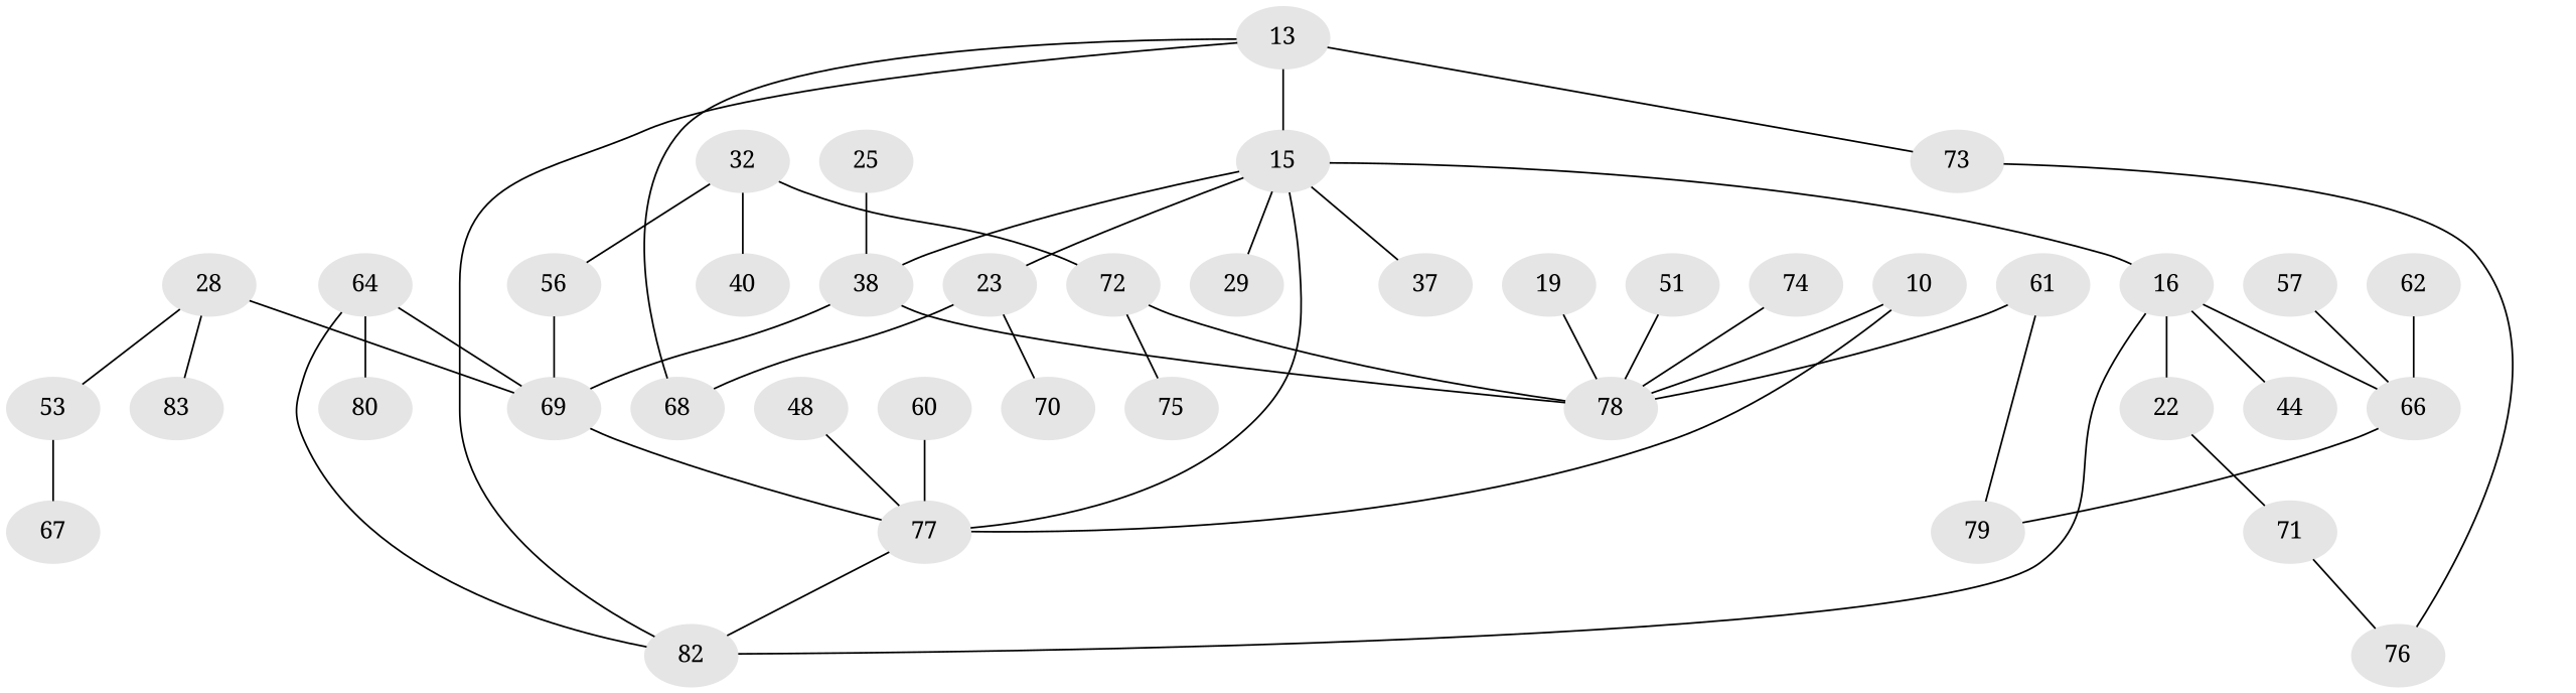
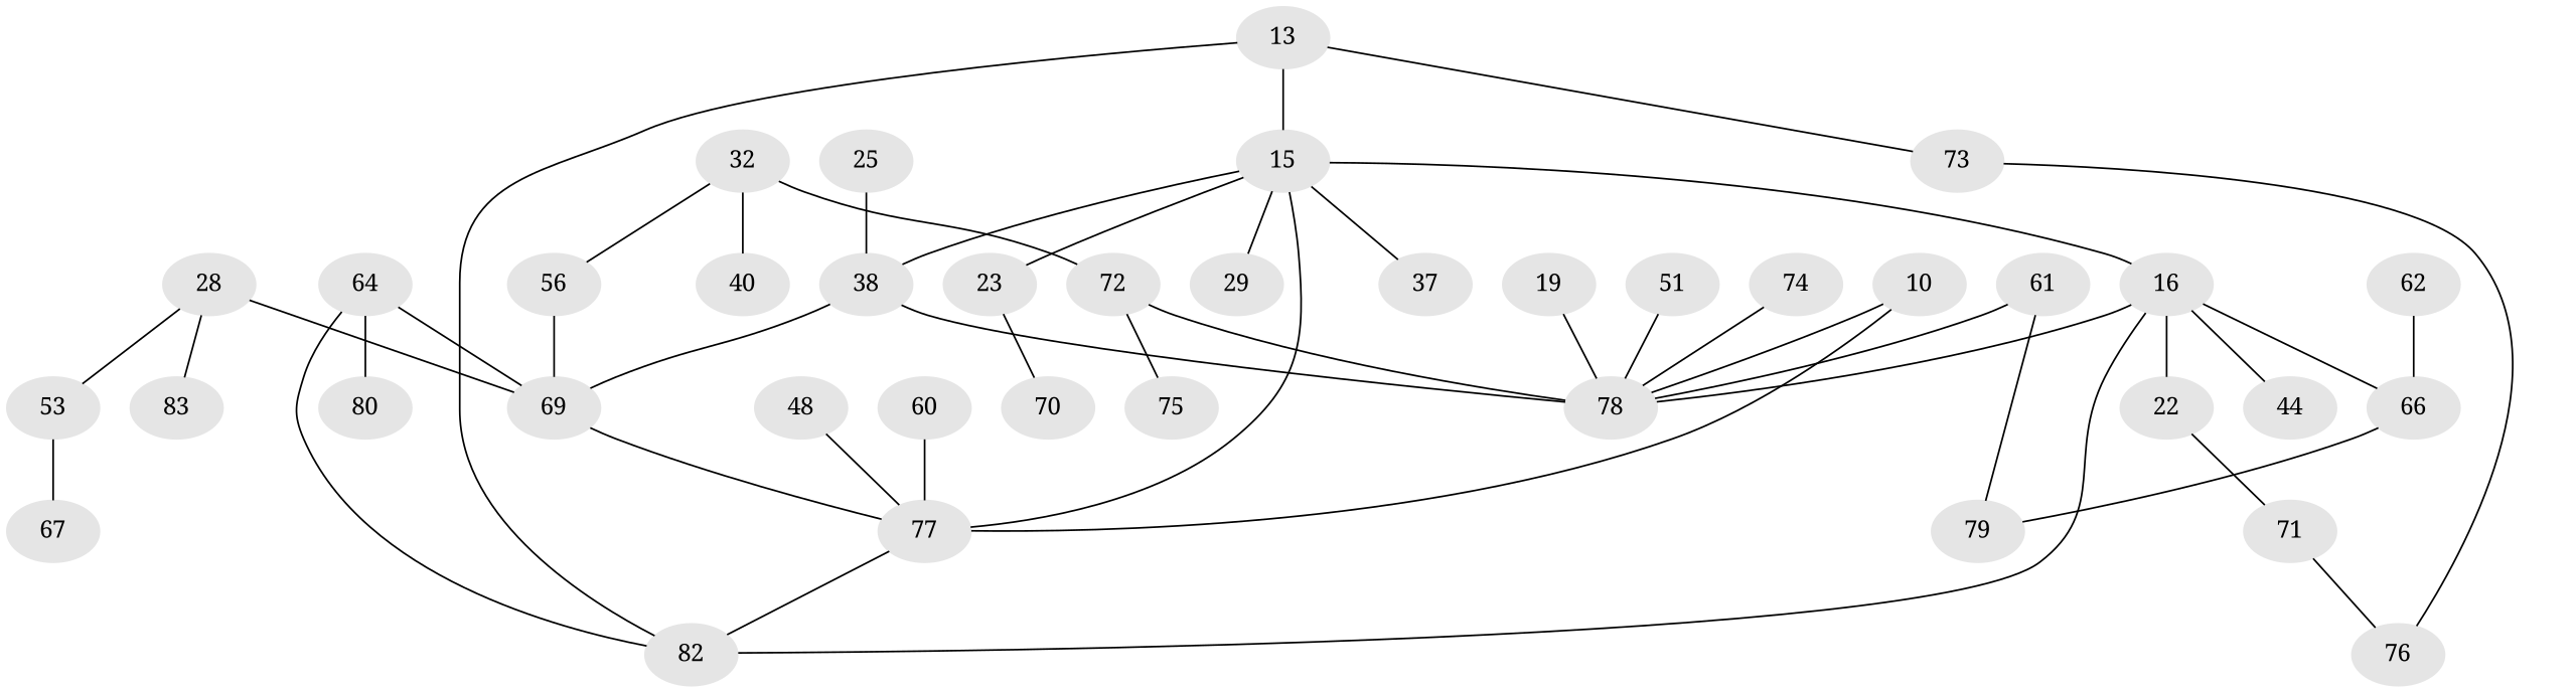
  graph {
    fontname="Noto Serif"
    node [color=gray90 fontname="Noto Serif" style=filled]
    edge [fontname="Noto Serif"]
    77 [super="+58+6"]
    82 [super="+81"]
    10
    78 [super="+33+26"]
    15 [super="+1"]
    16 [super="+2"]
    23
    29
    37
    38 [super="+36"]
    13
-   68 [super="+39+46"]
    73 [super="+42+52"]
    76
    22
    44
    66 [super="+55"]
    70
    69 [super="+11+12"]
    71
    79
    19
    25
    28
    53
    83 [super="+45"]
    67
    32
    40
    56 [super="+47"]
    72 [super="+59+63+54"]
    75
    48 [super="+27"]
    51
-   57
    60
    61
    62
    64 [super="+43+50"]
    80
    74
    77 -- 82
    10 -- 77
    10 -- 78
    15 -- 77 [weight=2]
    15 -- 16 [weight=2]
    15 -- 23 [weight=2]
    15 -- 29
    15 -- 37
    15 -- 38
    16 -- 82
+   16 -- 78
    16 -- 22 [weight=2]
    16 -- 44
    16 -- 66
-   23 -- 68
    23 -- 70
    38 -- 78 [weight=2]
    38 -- 69
    13 -- 82
    13 -- 15 [weight=2]
-   13 -- 68
    13 -- 73
    73 -- 76
    22 -- 71
    66 -- 79
    69 -- 77
    71 -- 76
    19 -- 78
    25 -- 38
    28 -- 69 [weight=2]
    28 -- 53
    28 -- 83
    53 -- 67
    32 -- 40
    32 -- 56
    32 -- 72 [weight=2]
    56 -- 69
    72 -- 78 [weight=2]
    72 -- 75
    48 -- 77
    51 -- 78
-   57 -- 66
    60 -- 77
    61 -- 78
    61 -- 79
    62 -- 66
    64 -- 82
    64 -- 69 [weight=2]
    64 -- 80
    74 -- 78
  }
